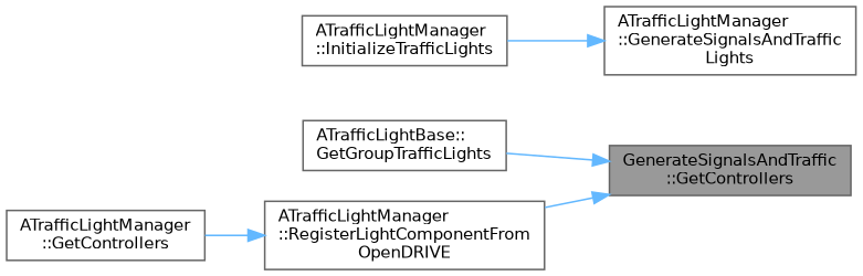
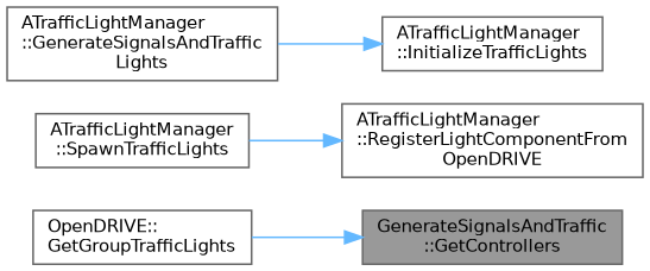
  digraph {
    rankdir=RL
    node [color=grey40 fillcolor=white fontname=Helvetica fontsize=10 shape=box style=filled]
    edge [color=steelblue1 dir=back fontname=Helvetica fontsize=10 labelfontname=Helvetica labelfontsize=10 style=solid]
    n1 [color=gray40 fillcolor=grey60 fontcolor=black height=0.2 label="GenerateSignalsAndTraffic\l::GetControllers" width=0.4]
-   n2 [height=0.2 label="ATrafficLightBase::\lGetGroupTrafficLights" width=0.4]
+   n2 [height=0.2 label="OpenDRIVE::\lGetGroupTrafficLights" width=0.4]
    n3 [height=0.2 label="ATrafficLightManager\l::RegisterLightComponentFrom\lOpenDRIVE" width=0.4]
-   n4 [height=0.2 label="ATrafficLightManager\l::GetControllers" width=0.4]
+   n4 [height=0.2 label="ATrafficLightManager\l::SpawnTrafficLights" width=0.4]
    n5 [height=0.2 label="ATrafficLightManager\l::GenerateSignalsAndTraffic\lLights" width=0.4]
    n6 [height=0.2 label="ATrafficLightManager\l::InitializeTrafficLights" width=0.4]
    n1 -> n2
-   n1 -> n3
    n3 -> n4
-   n5 -> n6
+   n6 -> n5
  }
